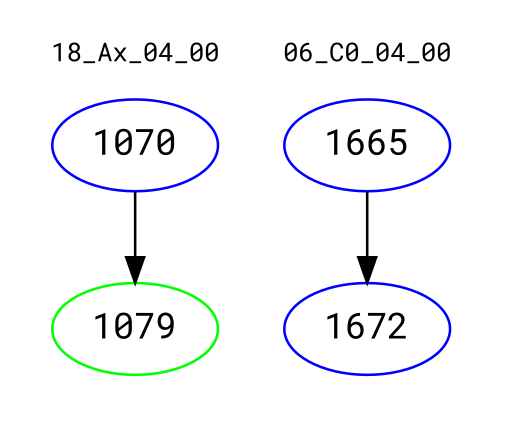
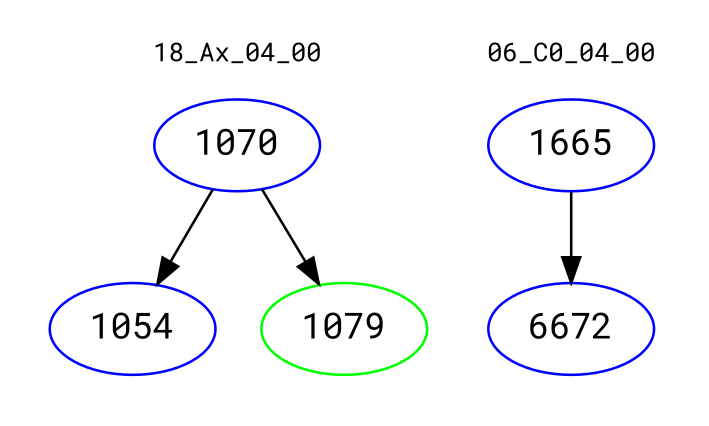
  digraph {
    fontname="Roboto Mono"
    node [color=blue fontname="Roboto Mono"]
    edge [color=black fontname="Roboto Mono"]
    n1 [label=1070]
+   n2 [label=1054]
    n3 [color=green label=1079]
    n4 [label=1665]
-   n5 [label=1672]
+   n5 [label=6672]
    subgraph cluster_1 {
      color=white
      fontsize=10
      label="18_Ax_04_00"
      n1
+     n2
      n3
    }
    subgraph cluster_2 {
      color=white
      fontsize=10
      label="06_C0_04_00"
      n4
      n5
    }
+   n1 -> n2
    n1 -> n3
    n4 -> n5
  }
